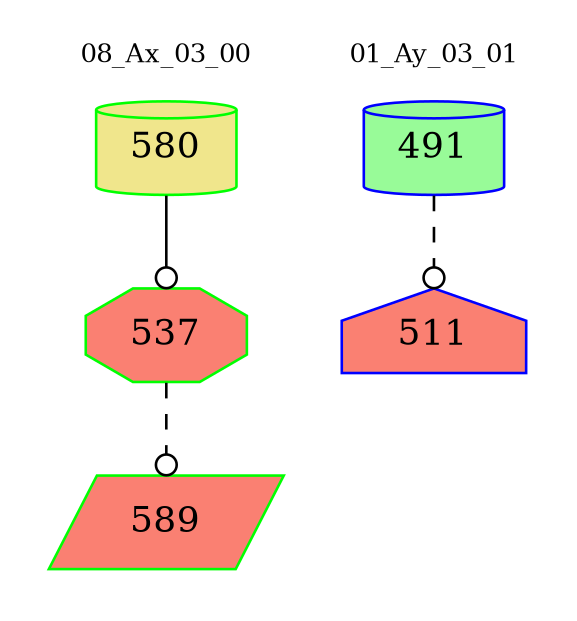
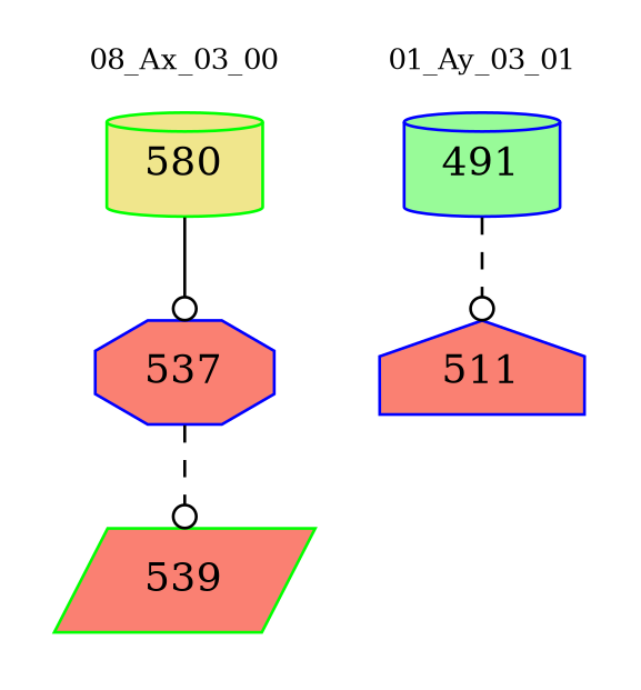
  digraph {
    node [color=blue fillcolor=salmon shape=cylinder style=filled]
    edge [arrowhead=odot color=black style=dashed]
    n1 [color=green fillcolor=khaki label=580]
-   n2 [color=green label=537 shape=octagon]
-   n3 [color=green label=589 shape=parallelogram]
+   n2 [label=537 shape=octagon]
+   n3 [color=green label=539 shape=parallelogram]
    n4 [fillcolor=palegreen label=491]
    n5 [label=511 shape=house]
    subgraph cluster_1 {
      color=white
      fontsize=10
      label="08_Ax_03_00"
      n1
      n2
      n3
    }
    subgraph cluster_2 {
      color=white
      fontsize=10
      label="01_Ay_03_01"
      n4
      n5
    }
    n1 -> n2 [style=solid]
    n2 -> n3
    n4 -> n5
  }
